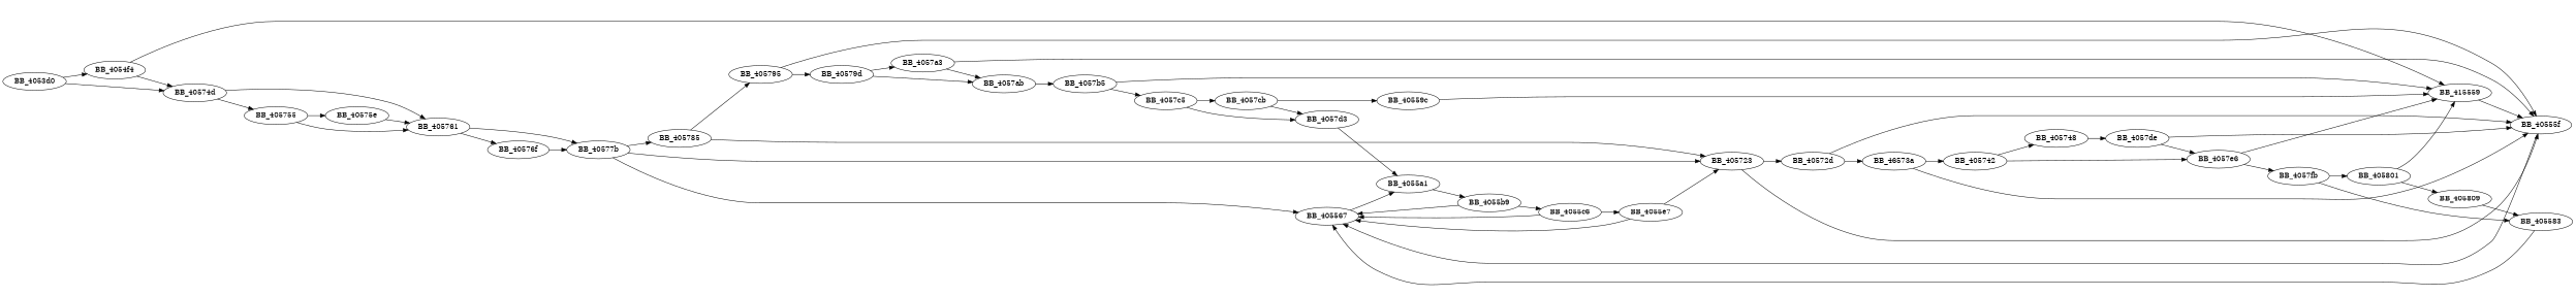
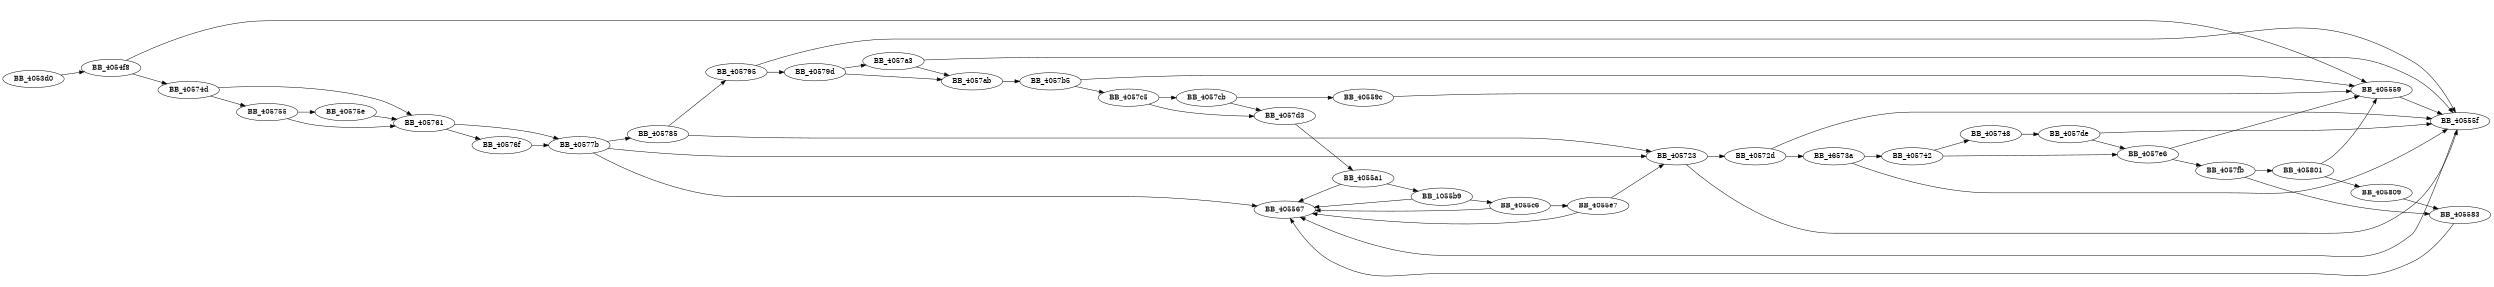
  digraph {
    rankdir=LR
    BB_4053d0
-   BB_4054f4
+   BB_4054f4 [label=BB_4054f8]
    BB_40574d
-   BB_405559 [label=BB_415559]
+   BB_405559
    BB_405755
    BB_405761
    BB_40555f
    BB_40575e
    BB_40576f
    BB_40577b
    BB_405567
    BB_405583
    BB_40559c
    BB_4055a1
-   BB_4055b9
+   BB_4055b9 [label=BB_1055b9]
    BB_4055c6
    BB_4055e7
    BB_405723
    BB_40572d
    n20 [label=BB_46573a]
    BB_405742
    BB_405748
    BB_4057e6
    BB_4057de
    BB_4057fb
    BB_405801
    BB_405785
    BB_405795
    BB_40579d
    BB_4057a3
    BB_4057ab
    BB_4057b5
    BB_4057c5
    BB_4057cb
    BB_4057d3
    BB_405809
    BB_4053d0 -> BB_4054f4
-   BB_4053d0 -> BB_40574d
    BB_4054f4 -> BB_40574d
    BB_4054f4 -> BB_405559
    BB_40574d -> BB_405755
    BB_40574d -> BB_405761
    BB_405559 -> BB_40555f
    BB_405755 -> BB_405761
    BB_405755 -> BB_40575e
    BB_405761 -> BB_40576f
    BB_405761 -> BB_40577b
    BB_40555f -> BB_405567
    BB_40575e -> BB_405761
    BB_40576f -> BB_40577b
    BB_40577b -> BB_405567
    BB_40577b -> BB_405723
    BB_40577b -> BB_405785
    BB_405583 -> BB_405567
    BB_40559c -> BB_405559
-   BB_405567 -> BB_4055a1
+   BB_4055a1 -> BB_405567
    BB_4055a1 -> BB_4055b9
    BB_4055b9 -> BB_405567
    BB_4055b9 -> BB_4055c6
    BB_4055c6 -> BB_405567
    BB_4055c6 -> BB_4055e7
    BB_4055e7 -> BB_405567
    BB_4055e7 -> BB_405723
    BB_405723 -> BB_40555f
    BB_405723 -> BB_40572d
    BB_40572d -> BB_40555f
    BB_40572d -> n20
    n20 -> BB_40555f
    n20 -> BB_405742
    BB_405742 -> BB_405748
    BB_405742 -> BB_4057e6
    BB_405748 -> BB_4057de
    BB_4057e6 -> BB_405559
    BB_4057e6 -> BB_4057fb
    BB_4057de -> BB_40555f
    BB_4057de -> BB_4057e6
    BB_4057fb -> BB_405583
    BB_4057fb -> BB_405801
    BB_405801 -> BB_405559
    BB_405801 -> BB_405809
    BB_405785 -> BB_405723
    BB_405785 -> BB_405795
    BB_405795 -> BB_40555f
    BB_405795 -> BB_40579d
    BB_40579d -> BB_4057a3
    BB_40579d -> BB_4057ab
    BB_4057a3 -> BB_40555f
    BB_4057a3 -> BB_4057ab
    BB_4057ab -> BB_4057b5
    BB_4057b5 -> BB_405559
    BB_4057b5 -> BB_4057c5
    BB_4057c5 -> BB_4057cb
    BB_4057c5 -> BB_4057d3
    BB_4057cb -> BB_40559c
    BB_4057cb -> BB_4057d3
    BB_4057d3 -> BB_4055a1
    BB_405809 -> BB_405583
  }
